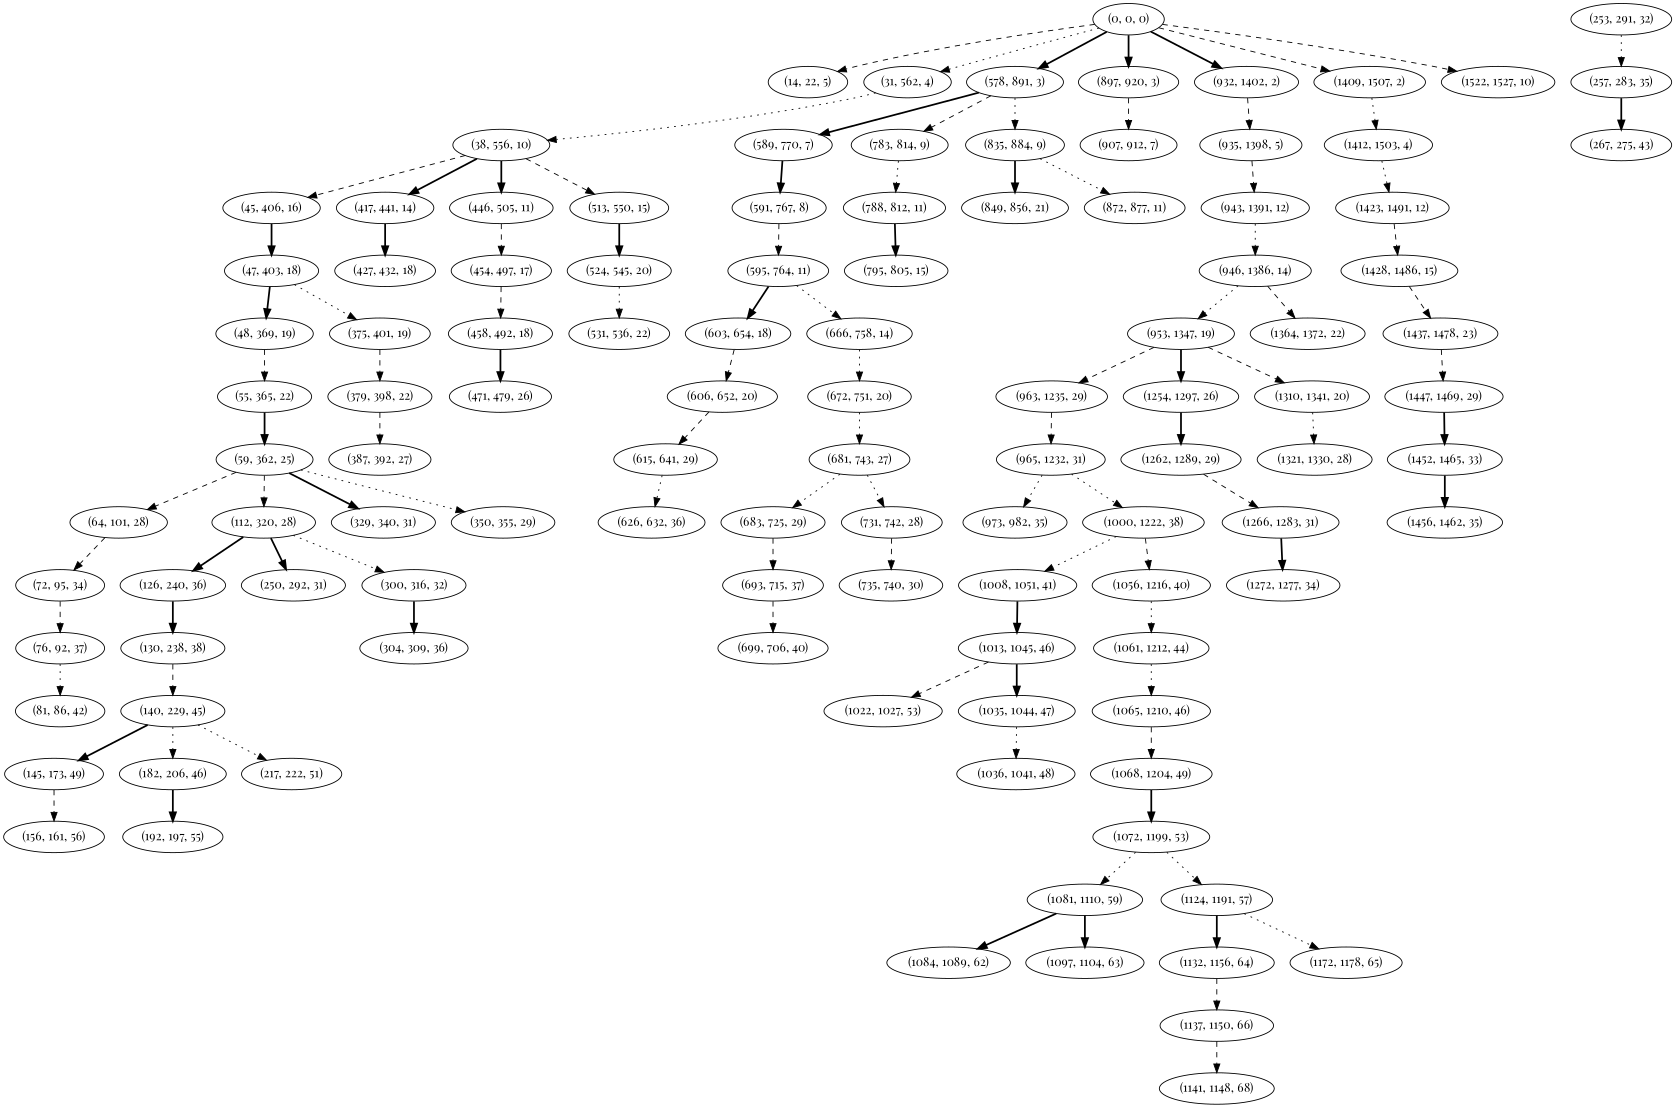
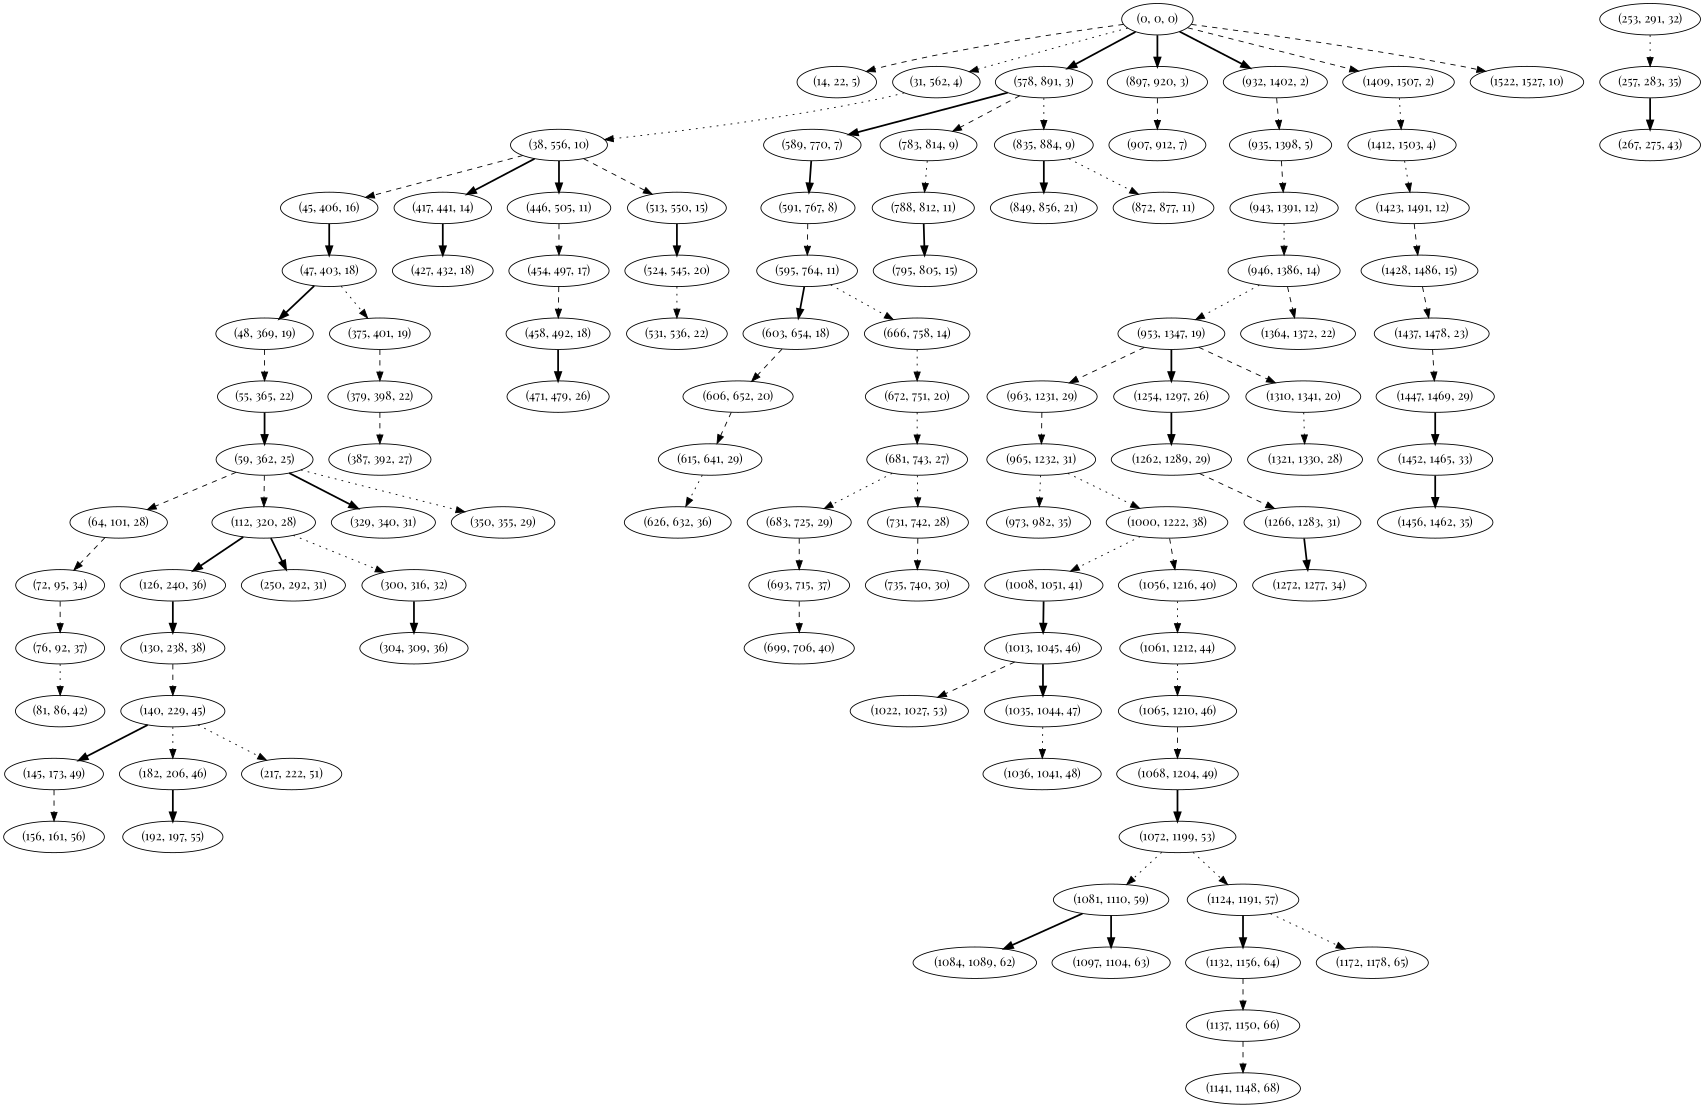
  digraph {
    fontname="Playfair Display"
    node [fontname="Playfair Display"]
    edge [fontname="Playfair Display" style=dashed]
    "(0, 0, 0)"
    "(14, 22, 5)"
    "(31, 562, 4)"
    "(578, 891, 3)"
    "(897, 920, 3)"
    "(932, 1402, 2)"
    "(1409, 1507, 2)"
    "(1522, 1527, 10)"
    "(38, 556, 10)"
    "(589, 770, 7)"
    "(783, 814, 9)"
    "(835, 884, 9)"
    "(907, 912, 7)"
    "(935, 1398, 5)"
    "(1412, 1503, 4)"
    "(45, 406, 16)"
    "(417, 441, 14)"
    "(446, 505, 11)"
    "(513, 550, 15)"
    "(47, 403, 18)"
    "(427, 432, 18)"
    "(454, 497, 17)"
    "(524, 545, 20)"
    "(48, 369, 19)"
    "(375, 401, 19)"
    "(55, 365, 22)"
    "(379, 398, 22)"
    "(59, 362, 25)"
    "(64, 101, 28)"
    "(112, 320, 28)"
    "(329, 340, 31)"
    "(350, 355, 29)"
    "(72, 95, 34)"
    "(126, 240, 36)"
    "(250, 292, 31)"
    "(300, 316, 32)"
    "(76, 92, 37)"
    "(81, 86, 42)"
    "(130, 238, 38)"
    "(304, 309, 36)"
    "(140, 229, 45)"
    "(145, 173, 49)"
    "(182, 206, 46)"
    "(217, 222, 51)"
    "(156, 161, 56)"
    "(192, 197, 55)"
    "(253, 291, 32)"
    "(257, 283, 35)"
    "(267, 275, 43)"
    "(387, 392, 27)"
    "(458, 492, 18)"
    "(471, 479, 26)"
    "(531, 536, 22)"
    "(591, 767, 8)"
    "(788, 812, 11)"
    "(849, 856, 21)"
    "(872, 877, 11)"
    "(595, 764, 11)"
    "(603, 654, 18)"
    "(666, 758, 14)"
    "(606, 652, 20)"
    "(672, 751, 20)"
    "(615, 641, 29)"
    "(626, 632, 36)"
    "(681, 743, 27)"
    "(683, 725, 29)"
    "(731, 742, 28)"
    "(693, 715, 37)"
    "(735, 740, 30)"
    "(699, 706, 40)"
    "(795, 805, 15)"
    "(943, 1391, 12)"
    "(946, 1386, 14)"
    "(953, 1347, 19)"
    "(1364, 1372, 22)"
-   "(963, 1235, 29)"
+   "(963, 1235, 29)" [label="(963, 1231, 29)"]
    "(1254, 1297, 26)"
    "(1310, 1341, 20)"
    "(965, 1232, 31)"
    "(1262, 1289, 29)"
    "(1321, 1330, 28)"
    "(973, 982, 35)"
    "(1000, 1222, 38)"
    "(1008, 1051, 41)"
    "(1056, 1216, 40)"
    "(1013, 1045, 46)"
    "(1061, 1212, 44)"
    "(1022, 1027, 53)"
    "(1035, 1044, 47)"
    "(1036, 1041, 48)"
    "(1065, 1210, 46)"
    "(1068, 1204, 49)"
    "(1072, 1199, 53)"
    "(1081, 1110, 59)"
    "(1124, 1191, 57)"
    "(1084, 1089, 62)"
    "(1097, 1104, 63)"
    "(1132, 1156, 64)"
    "(1172, 1178, 65)"
    "(1137, 1150, 66)"
    "(1141, 1148, 68)"
    "(1266, 1283, 31)"
    "(1272, 1277, 34)"
    "(1423, 1491, 12)"
    "(1428, 1486, 15)"
    "(1437, 1478, 23)"
    "(1447, 1469, 29)"
    "(1452, 1465, 33)"
    "(1456, 1462, 35)"
    "(0, 0, 0)" -> "(14, 22, 5)"
    "(0, 0, 0)" -> "(31, 562, 4)" [style=dotted]
    "(0, 0, 0)" -> "(578, 891, 3)" [style=bold]
    "(0, 0, 0)" -> "(897, 920, 3)" [style=bold]
    "(0, 0, 0)" -> "(932, 1402, 2)" [style=bold]
    "(0, 0, 0)" -> "(1409, 1507, 2)"
    "(0, 0, 0)" -> "(1522, 1527, 10)"
    "(31, 562, 4)" -> "(38, 556, 10)" [style=dotted]
    "(578, 891, 3)" -> "(589, 770, 7)" [style=bold]
    "(578, 891, 3)" -> "(783, 814, 9)"
    "(578, 891, 3)" -> "(835, 884, 9)" [style=dotted]
    "(897, 920, 3)" -> "(907, 912, 7)"
    "(932, 1402, 2)" -> "(935, 1398, 5)"
    "(1409, 1507, 2)" -> "(1412, 1503, 4)" [style=dotted]
    "(38, 556, 10)" -> "(45, 406, 16)"
    "(38, 556, 10)" -> "(417, 441, 14)" [style=bold]
    "(38, 556, 10)" -> "(446, 505, 11)" [style=bold]
    "(38, 556, 10)" -> "(513, 550, 15)"
    "(589, 770, 7)" -> "(591, 767, 8)" [style=bold]
    "(783, 814, 9)" -> "(788, 812, 11)" [style=dotted]
    "(835, 884, 9)" -> "(849, 856, 21)" [style=bold]
    "(835, 884, 9)" -> "(872, 877, 11)" [style=dotted]
    "(935, 1398, 5)" -> "(943, 1391, 12)"
    "(1412, 1503, 4)" -> "(1423, 1491, 12)" [style=dotted]
    "(45, 406, 16)" -> "(47, 403, 18)" [style=bold]
    "(417, 441, 14)" -> "(427, 432, 18)" [style=bold]
    "(446, 505, 11)" -> "(454, 497, 17)"
    "(513, 550, 15)" -> "(524, 545, 20)" [style=bold]
    "(47, 403, 18)" -> "(48, 369, 19)" [style=bold]
    "(47, 403, 18)" -> "(375, 401, 19)" [style=dotted]
    "(454, 497, 17)" -> "(458, 492, 18)"
    "(524, 545, 20)" -> "(531, 536, 22)" [style=dotted]
    "(48, 369, 19)" -> "(55, 365, 22)"
    "(375, 401, 19)" -> "(379, 398, 22)"
    "(55, 365, 22)" -> "(59, 362, 25)" [style=bold]
    "(379, 398, 22)" -> "(387, 392, 27)"
    "(59, 362, 25)" -> "(64, 101, 28)"
    "(59, 362, 25)" -> "(112, 320, 28)"
    "(59, 362, 25)" -> "(329, 340, 31)" [style=bold]
    "(59, 362, 25)" -> "(350, 355, 29)" [style=dotted]
    "(64, 101, 28)" -> "(72, 95, 34)"
    "(112, 320, 28)" -> "(126, 240, 36)" [style=bold]
    "(112, 320, 28)" -> "(250, 292, 31)" [style=bold]
    "(112, 320, 28)" -> "(300, 316, 32)" [style=dotted]
    "(72, 95, 34)" -> "(76, 92, 37)"
    "(126, 240, 36)" -> "(130, 238, 38)" [style=bold]
    "(300, 316, 32)" -> "(304, 309, 36)" [style=bold]
    "(76, 92, 37)" -> "(81, 86, 42)" [style=dotted]
    "(130, 238, 38)" -> "(140, 229, 45)"
    "(140, 229, 45)" -> "(145, 173, 49)" [style=bold]
    "(140, 229, 45)" -> "(182, 206, 46)" [style=dotted]
    "(140, 229, 45)" -> "(217, 222, 51)" [style=dotted]
    "(145, 173, 49)" -> "(156, 161, 56)"
    "(182, 206, 46)" -> "(192, 197, 55)" [style=bold]
    "(253, 291, 32)" -> "(257, 283, 35)" [style=dotted]
    "(257, 283, 35)" -> "(267, 275, 43)" [style=bold]
    "(458, 492, 18)" -> "(471, 479, 26)" [style=bold]
    "(591, 767, 8)" -> "(595, 764, 11)"
    "(788, 812, 11)" -> "(795, 805, 15)" [style=bold]
    "(595, 764, 11)" -> "(603, 654, 18)" [style=bold]
    "(595, 764, 11)" -> "(666, 758, 14)" [style=dotted]
    "(603, 654, 18)" -> "(606, 652, 20)"
    "(666, 758, 14)" -> "(672, 751, 20)" [style=dotted]
    "(606, 652, 20)" -> "(615, 641, 29)"
    "(672, 751, 20)" -> "(681, 743, 27)" [style=dotted]
    "(615, 641, 29)" -> "(626, 632, 36)" [style=dotted]
    "(681, 743, 27)" -> "(683, 725, 29)" [style=dotted]
    "(681, 743, 27)" -> "(731, 742, 28)" [style=dotted]
    "(683, 725, 29)" -> "(693, 715, 37)"
    "(731, 742, 28)" -> "(735, 740, 30)"
    "(693, 715, 37)" -> "(699, 706, 40)"
    "(943, 1391, 12)" -> "(946, 1386, 14)" [style=dotted]
    "(946, 1386, 14)" -> "(953, 1347, 19)" [style=dotted]
    "(946, 1386, 14)" -> "(1364, 1372, 22)"
    "(953, 1347, 19)" -> "(963, 1235, 29)"
    "(953, 1347, 19)" -> "(1254, 1297, 26)" [style=bold]
    "(953, 1347, 19)" -> "(1310, 1341, 20)"
    "(963, 1235, 29)" -> "(965, 1232, 31)"
    "(1254, 1297, 26)" -> "(1262, 1289, 29)" [style=bold]
    "(1310, 1341, 20)" -> "(1321, 1330, 28)" [style=dotted]
    "(965, 1232, 31)" -> "(973, 982, 35)" [style=dotted]
    "(965, 1232, 31)" -> "(1000, 1222, 38)" [style=dotted]
    "(1262, 1289, 29)" -> "(1266, 1283, 31)"
    "(1000, 1222, 38)" -> "(1008, 1051, 41)" [style=dotted]
    "(1000, 1222, 38)" -> "(1056, 1216, 40)"
    "(1008, 1051, 41)" -> "(1013, 1045, 46)" [style=bold]
    "(1056, 1216, 40)" -> "(1061, 1212, 44)" [style=dotted]
    "(1013, 1045, 46)" -> "(1022, 1027, 53)"
    "(1013, 1045, 46)" -> "(1035, 1044, 47)" [style=bold]
    "(1061, 1212, 44)" -> "(1065, 1210, 46)" [style=dotted]
    "(1035, 1044, 47)" -> "(1036, 1041, 48)" [style=dotted]
    "(1065, 1210, 46)" -> "(1068, 1204, 49)"
    "(1068, 1204, 49)" -> "(1072, 1199, 53)" [style=bold]
    "(1072, 1199, 53)" -> "(1081, 1110, 59)" [style=dotted]
    "(1072, 1199, 53)" -> "(1124, 1191, 57)" [style=dotted]
    "(1081, 1110, 59)" -> "(1084, 1089, 62)" [style=bold]
    "(1081, 1110, 59)" -> "(1097, 1104, 63)" [style=bold]
    "(1124, 1191, 57)" -> "(1132, 1156, 64)" [style=bold]
    "(1124, 1191, 57)" -> "(1172, 1178, 65)" [style=dotted]
    "(1132, 1156, 64)" -> "(1137, 1150, 66)"
    "(1137, 1150, 66)" -> "(1141, 1148, 68)"
    "(1266, 1283, 31)" -> "(1272, 1277, 34)" [style=bold]
    "(1423, 1491, 12)" -> "(1428, 1486, 15)"
    "(1428, 1486, 15)" -> "(1437, 1478, 23)"
    "(1437, 1478, 23)" -> "(1447, 1469, 29)"
    "(1447, 1469, 29)" -> "(1452, 1465, 33)" [style=bold]
    "(1452, 1465, 33)" -> "(1456, 1462, 35)" [style=bold]
  }
